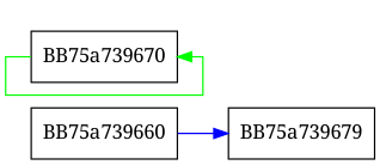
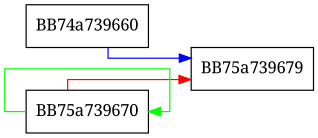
  digraph {
    fontname="Noto Serif"
    rankdir=LR
    splines=ortho
    node [fontname="Noto Serif" shape=box]
    edge [fontname="Noto Serif"]
-   BB75a739660
+   BB75a739660 [label=BB74a739660]
    BB75a739679
    BB75a739670
    BB75a739660 -> BB75a739679 [color=blue]
+   BB75a739670 -> BB75a739679 [color=red]
    BB75a739670 -> BB75a739670 [color=green]
  }
